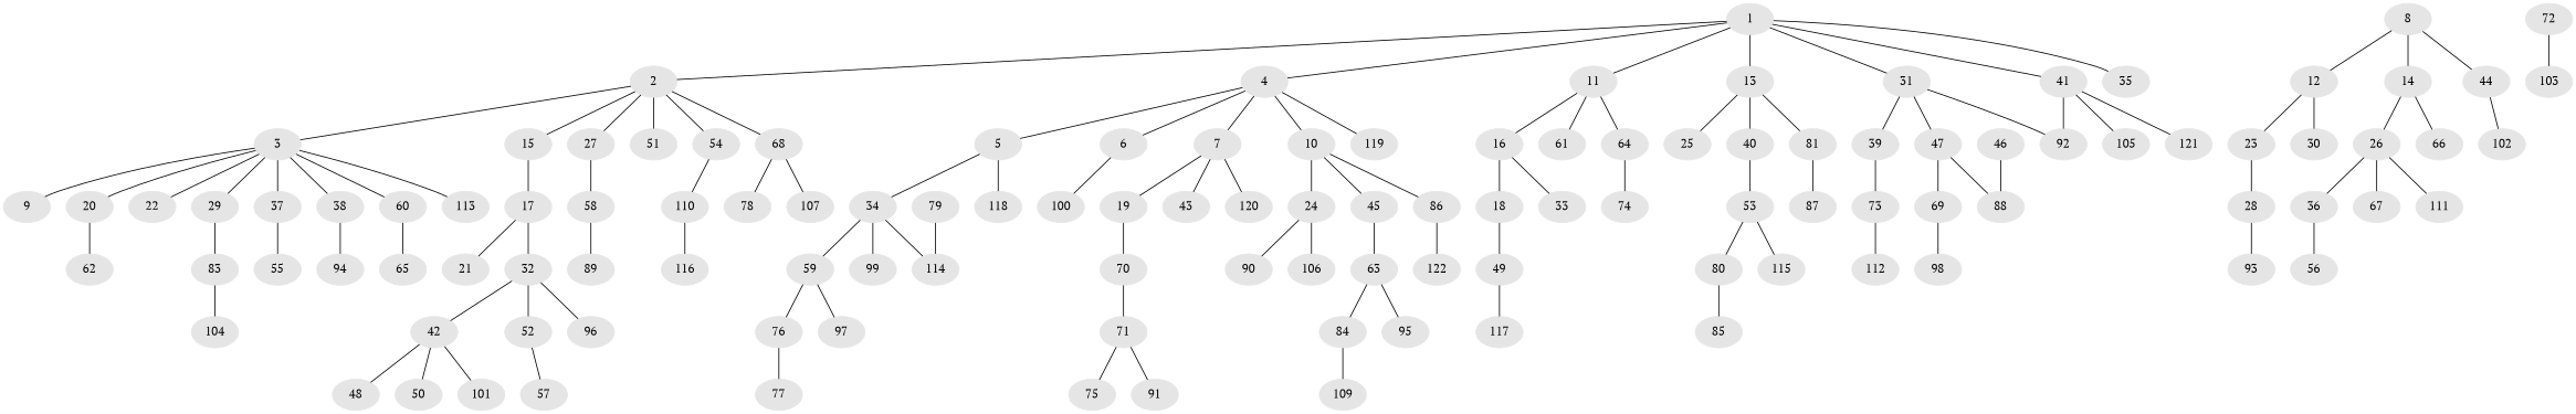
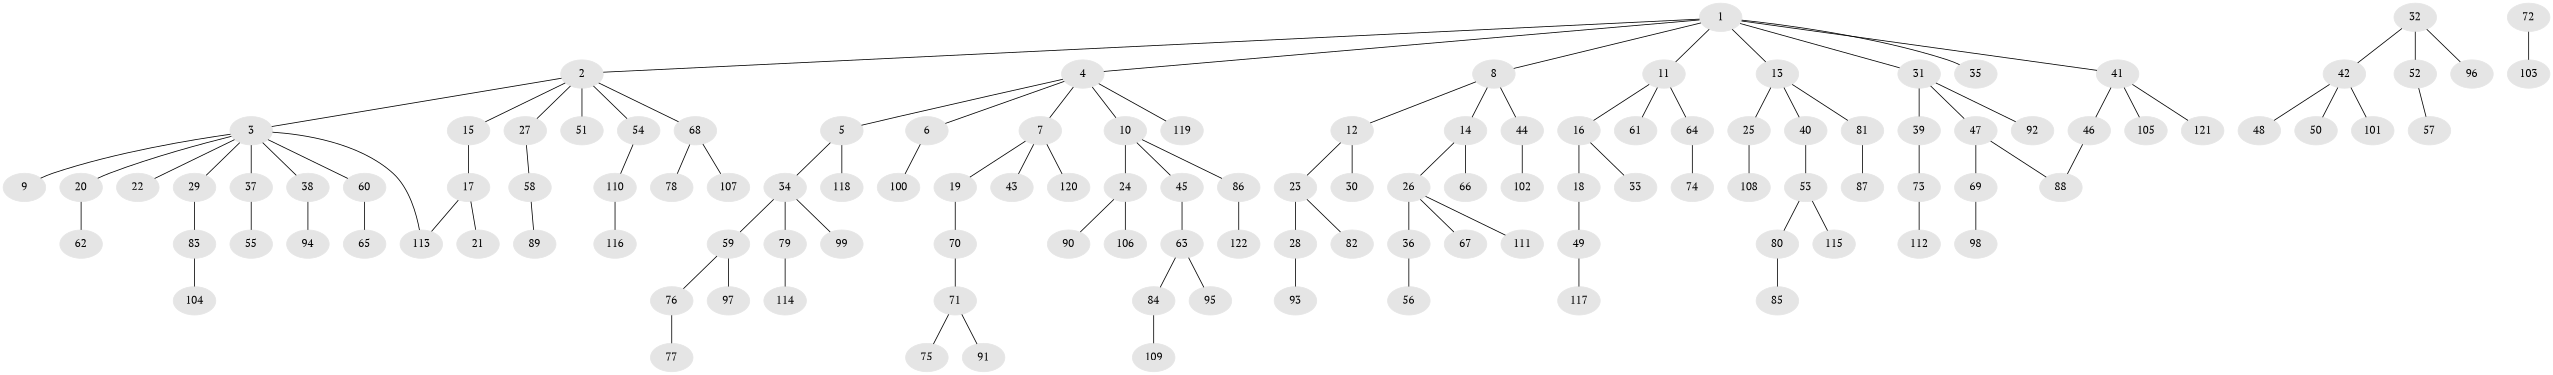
  graph {
    fontname="PT Serif"
    node [color=gray90 fontname="PT Serif" style=filled]
    edge [fontname="PT Serif"]
    1
    2
    4
    8
    11
    13
    31
    35
    41
    3
    15
    27
    51
    54
    68
    5
    6
    7
    10
    119
    12
    14
    44
    16
    61
    64
    25
    40
    81
    39
    47
    92
    46
    105
    121
    9
    20
    22
    29
    37
    38
    60
    113
    17
    58
    110
    78
    107
    62
    83
    55
    94
    65
    34
    118
    100
    19
    43
    120
    24
    45
    86
    59
    79
    99
    70
    23
    30
    26
    66
    102
    90
    106
    63
    122
    18
    33
    74
    28
+   82
+   108
    53
    87
    36
    67
    111
    21
    32
    49
    42
    52
    96
    117
    71
    93
    56
    89
    104
    73
    69
    88
    48
    50
    101
    57
    76
    97
    114
    112
    80
    115
    84
    95
    72
    103
    98
    85
    116
    77
    109
    75
    91
    1 -- 2
    1 -- 4
+   1 -- 8
    1 -- 11
    1 -- 13
    1 -- 31
    1 -- 35
    1 -- 41
    2 -- 3
    2 -- 15
    2 -- 27
    2 -- 51
    2 -- 54
    2 -- 68
    4 -- 5
    4 -- 6
    4 -- 7
    4 -- 10
    4 -- 119
    8 -- 12
    8 -- 14
    8 -- 44
    11 -- 16
    11 -- 61
    11 -- 64
    13 -- 25
    13 -- 40
    13 -- 81
    31 -- 39
    31 -- 47
    31 -- 92
-   41 -- 92
+   41 -- 46
    41 -- 105
    41 -- 121
    3 -- 9
    3 -- 20
    3 -- 22
    3 -- 29
    3 -- 37
    3 -- 38
    3 -- 60
    3 -- 113
    15 -- 17
    27 -- 58
    54 -- 110
    68 -- 78
    68 -- 107
    5 -- 34
    5 -- 118
    6 -- 100
    7 -- 19
    7 -- 43
    7 -- 120
    10 -- 24
    10 -- 45
    10 -- 86
    12 -- 23
    12 -- 30
    14 -- 26
    14 -- 66
    44 -- 102
    16 -- 18
    16 -- 33
    64 -- 74
+   25 -- 108
    40 -- 53
    81 -- 87
    39 -- 73
    47 -- 69
    47 -- 88
    46 -- 88
    20 -- 62
    29 -- 83
    37 -- 55
    38 -- 94
    60 -- 65
    17 -- 21
-   17 -- 32
+   17 -- 113
    58 -- 89
    110 -- 116
    83 -- 104
    34 -- 59
-   34 -- 114
+   34 -- 79
    34 -- 99
    19 -- 70
    24 -- 90
    24 -- 106
    45 -- 63
    86 -- 122
    59 -- 76
    59 -- 97
    79 -- 114
    70 -- 71
    23 -- 28
+   23 -- 82
    26 -- 36
    26 -- 67
    26 -- 111
    63 -- 84
    63 -- 95
    18 -- 49
    28 -- 93
    53 -- 80
    53 -- 115
    36 -- 56
    32 -- 42
    32 -- 52
    32 -- 96
    49 -- 117
    42 -- 48
    42 -- 50
    42 -- 101
    52 -- 57
    71 -- 75
    71 -- 91
    73 -- 112
    69 -- 98
    76 -- 77
    80 -- 85
    84 -- 109
    72 -- 103
  }
